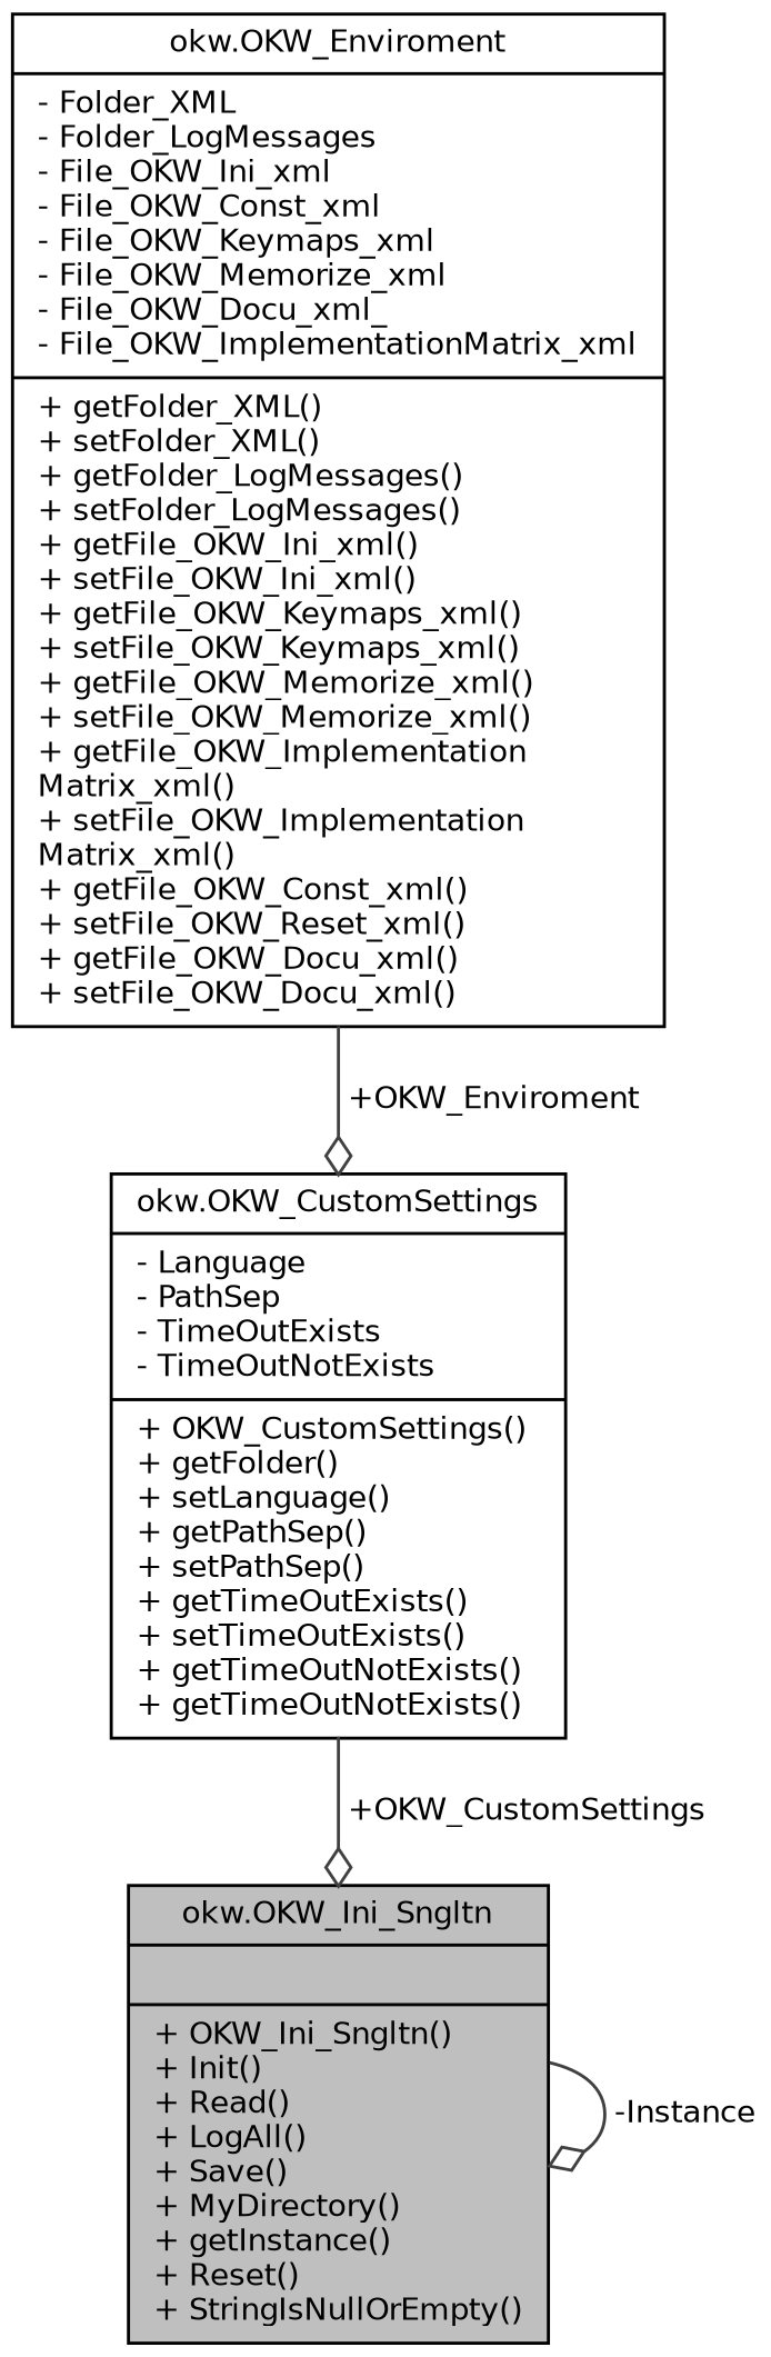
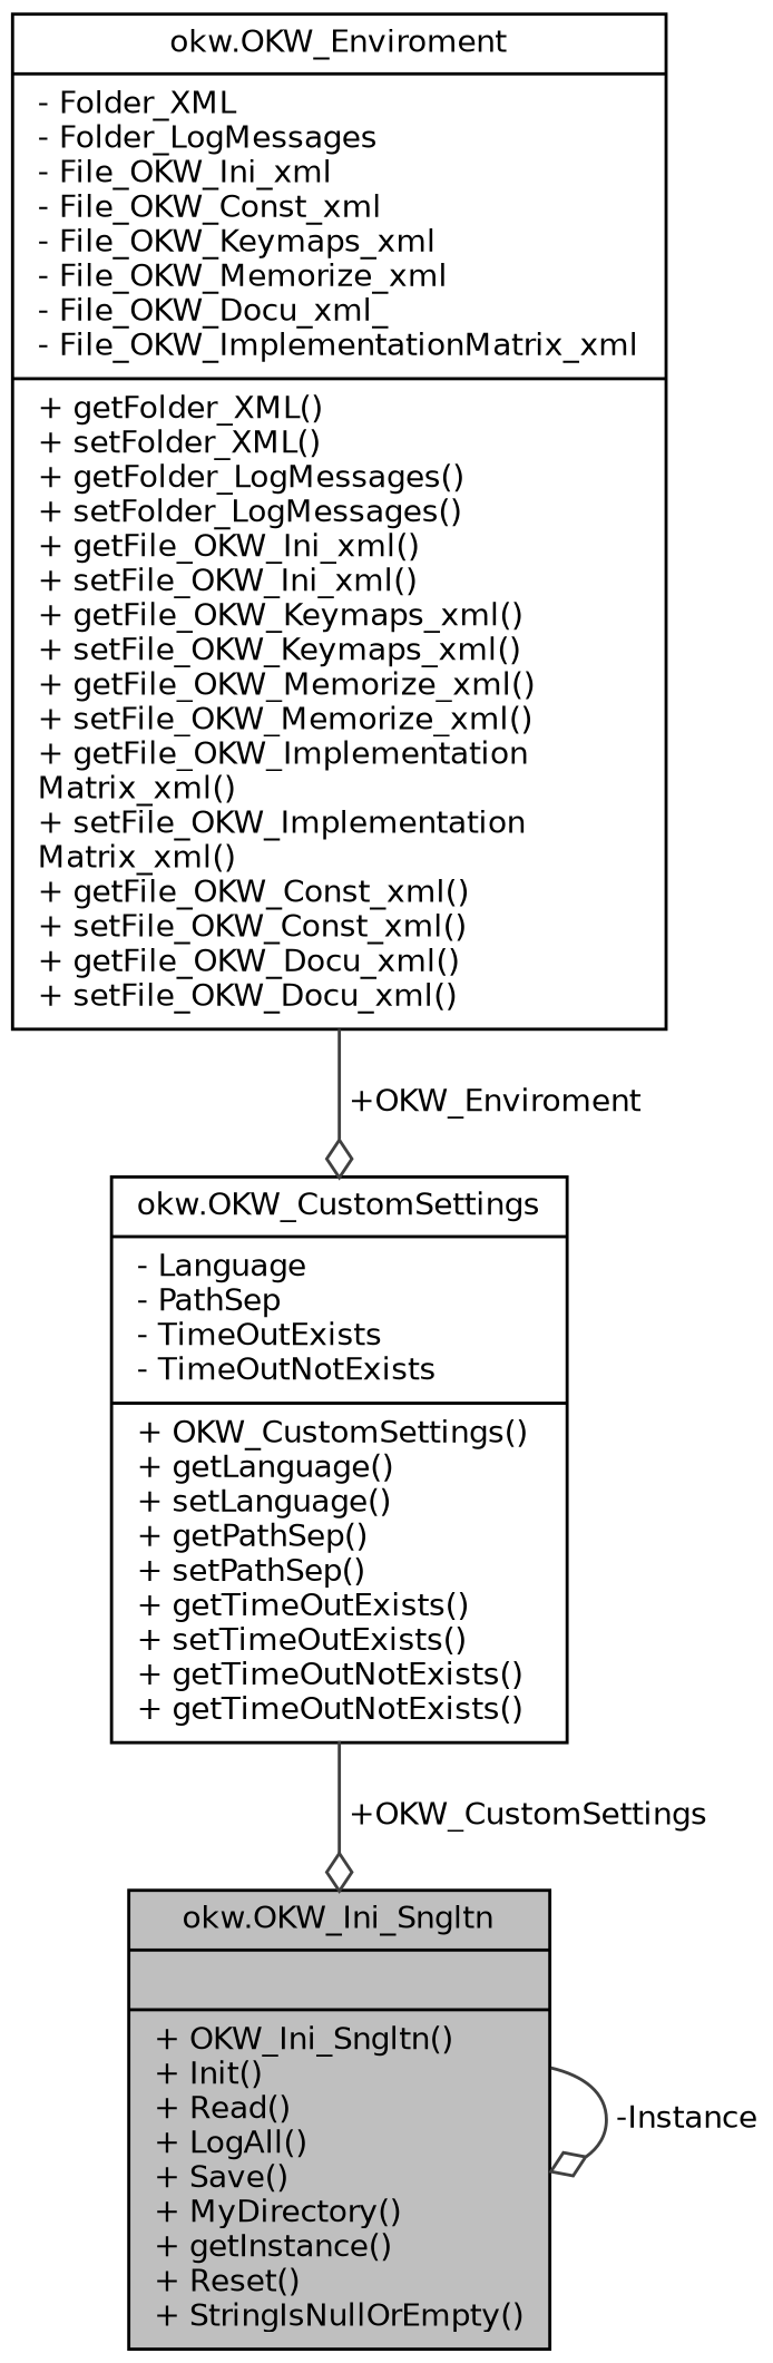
  digraph {
    node [color=black fillcolor=white fontname=Helvetica fontsize=10 shape=record style=filled]
    edge [arrowhead=odiamond color=grey25 fontname=Helvetica fontsize=10 labelfontname=Helvetica labelfontsize=10 style=solid]
    n1 [fillcolor=grey75 fontcolor=black height=0.2 label="{okw.OKW_Ini_Sngltn\n||+ OKW_Ini_Sngltn()\l+ Init()\l+ Read()\l+ LogAll()\l+ Save()\l+ MyDirectory()\l+ getInstance()\l+ Reset()\l+ StringIsNullOrEmpty()\l}" width=0.4]
-   n2 [height=0.2 label="{okw.OKW_CustomSettings\n|- Language\l- PathSep\l- TimeOutExists\l- TimeOutNotExists\l|+ OKW_CustomSettings()\l+ getFolder()\l+ setLanguage()\l+ getPathSep()\l+ setPathSep()\l+ getTimeOutExists()\l+ setTimeOutExists()\l+ getTimeOutNotExists()\l+ getTimeOutNotExists()\l}" width=0.4]
-   n3 [height=0.2 label="{okw.OKW_Enviroment\n|- Folder_XML\l- Folder_LogMessages\l- File_OKW_Ini_xml\l- File_OKW_Const_xml\l- File_OKW_Keymaps_xml\l- File_OKW_Memorize_xml\l- File_OKW_Docu_xml_\l- File_OKW_ImplementationMatrix_xml\l|+ getFolder_XML()\l+ setFolder_XML()\l+ getFolder_LogMessages()\l+ setFolder_LogMessages()\l+ getFile_OKW_Ini_xml()\l+ setFile_OKW_Ini_xml()\l+ getFile_OKW_Keymaps_xml()\l+ setFile_OKW_Keymaps_xml()\l+ getFile_OKW_Memorize_xml()\l+ setFile_OKW_Memorize_xml()\l+ getFile_OKW_Implementation\lMatrix_xml()\l+ setFile_OKW_Implementation\lMatrix_xml()\l+ getFile_OKW_Const_xml()\l+ setFile_OKW_Reset_xml()\l+ getFile_OKW_Docu_xml()\l+ setFile_OKW_Docu_xml()\l}" width=0.4]
+   n2 [height=0.2 label="{okw.OKW_CustomSettings\n|- Language\l- PathSep\l- TimeOutExists\l- TimeOutNotExists\l|+ OKW_CustomSettings()\l+ getLanguage()\l+ setLanguage()\l+ getPathSep()\l+ setPathSep()\l+ getTimeOutExists()\l+ setTimeOutExists()\l+ getTimeOutNotExists()\l+ getTimeOutNotExists()\l}" width=0.4]
+   n3 [height=0.2 label="{okw.OKW_Enviroment\n|- Folder_XML\l- Folder_LogMessages\l- File_OKW_Ini_xml\l- File_OKW_Const_xml\l- File_OKW_Keymaps_xml\l- File_OKW_Memorize_xml\l- File_OKW_Docu_xml_\l- File_OKW_ImplementationMatrix_xml\l|+ getFolder_XML()\l+ setFolder_XML()\l+ getFolder_LogMessages()\l+ setFolder_LogMessages()\l+ getFile_OKW_Ini_xml()\l+ setFile_OKW_Ini_xml()\l+ getFile_OKW_Keymaps_xml()\l+ setFile_OKW_Keymaps_xml()\l+ getFile_OKW_Memorize_xml()\l+ setFile_OKW_Memorize_xml()\l+ getFile_OKW_Implementation\lMatrix_xml()\l+ setFile_OKW_Implementation\lMatrix_xml()\l+ getFile_OKW_Const_xml()\l+ setFile_OKW_Const_xml()\l+ getFile_OKW_Docu_xml()\l+ setFile_OKW_Docu_xml()\l}" width=0.4]
    n1 -> n1 [label=" -Instance"]
    n2 -> n1 [label=" +OKW_CustomSettings"]
    n3 -> n2 [label=" +OKW_Enviroment"]
  }
